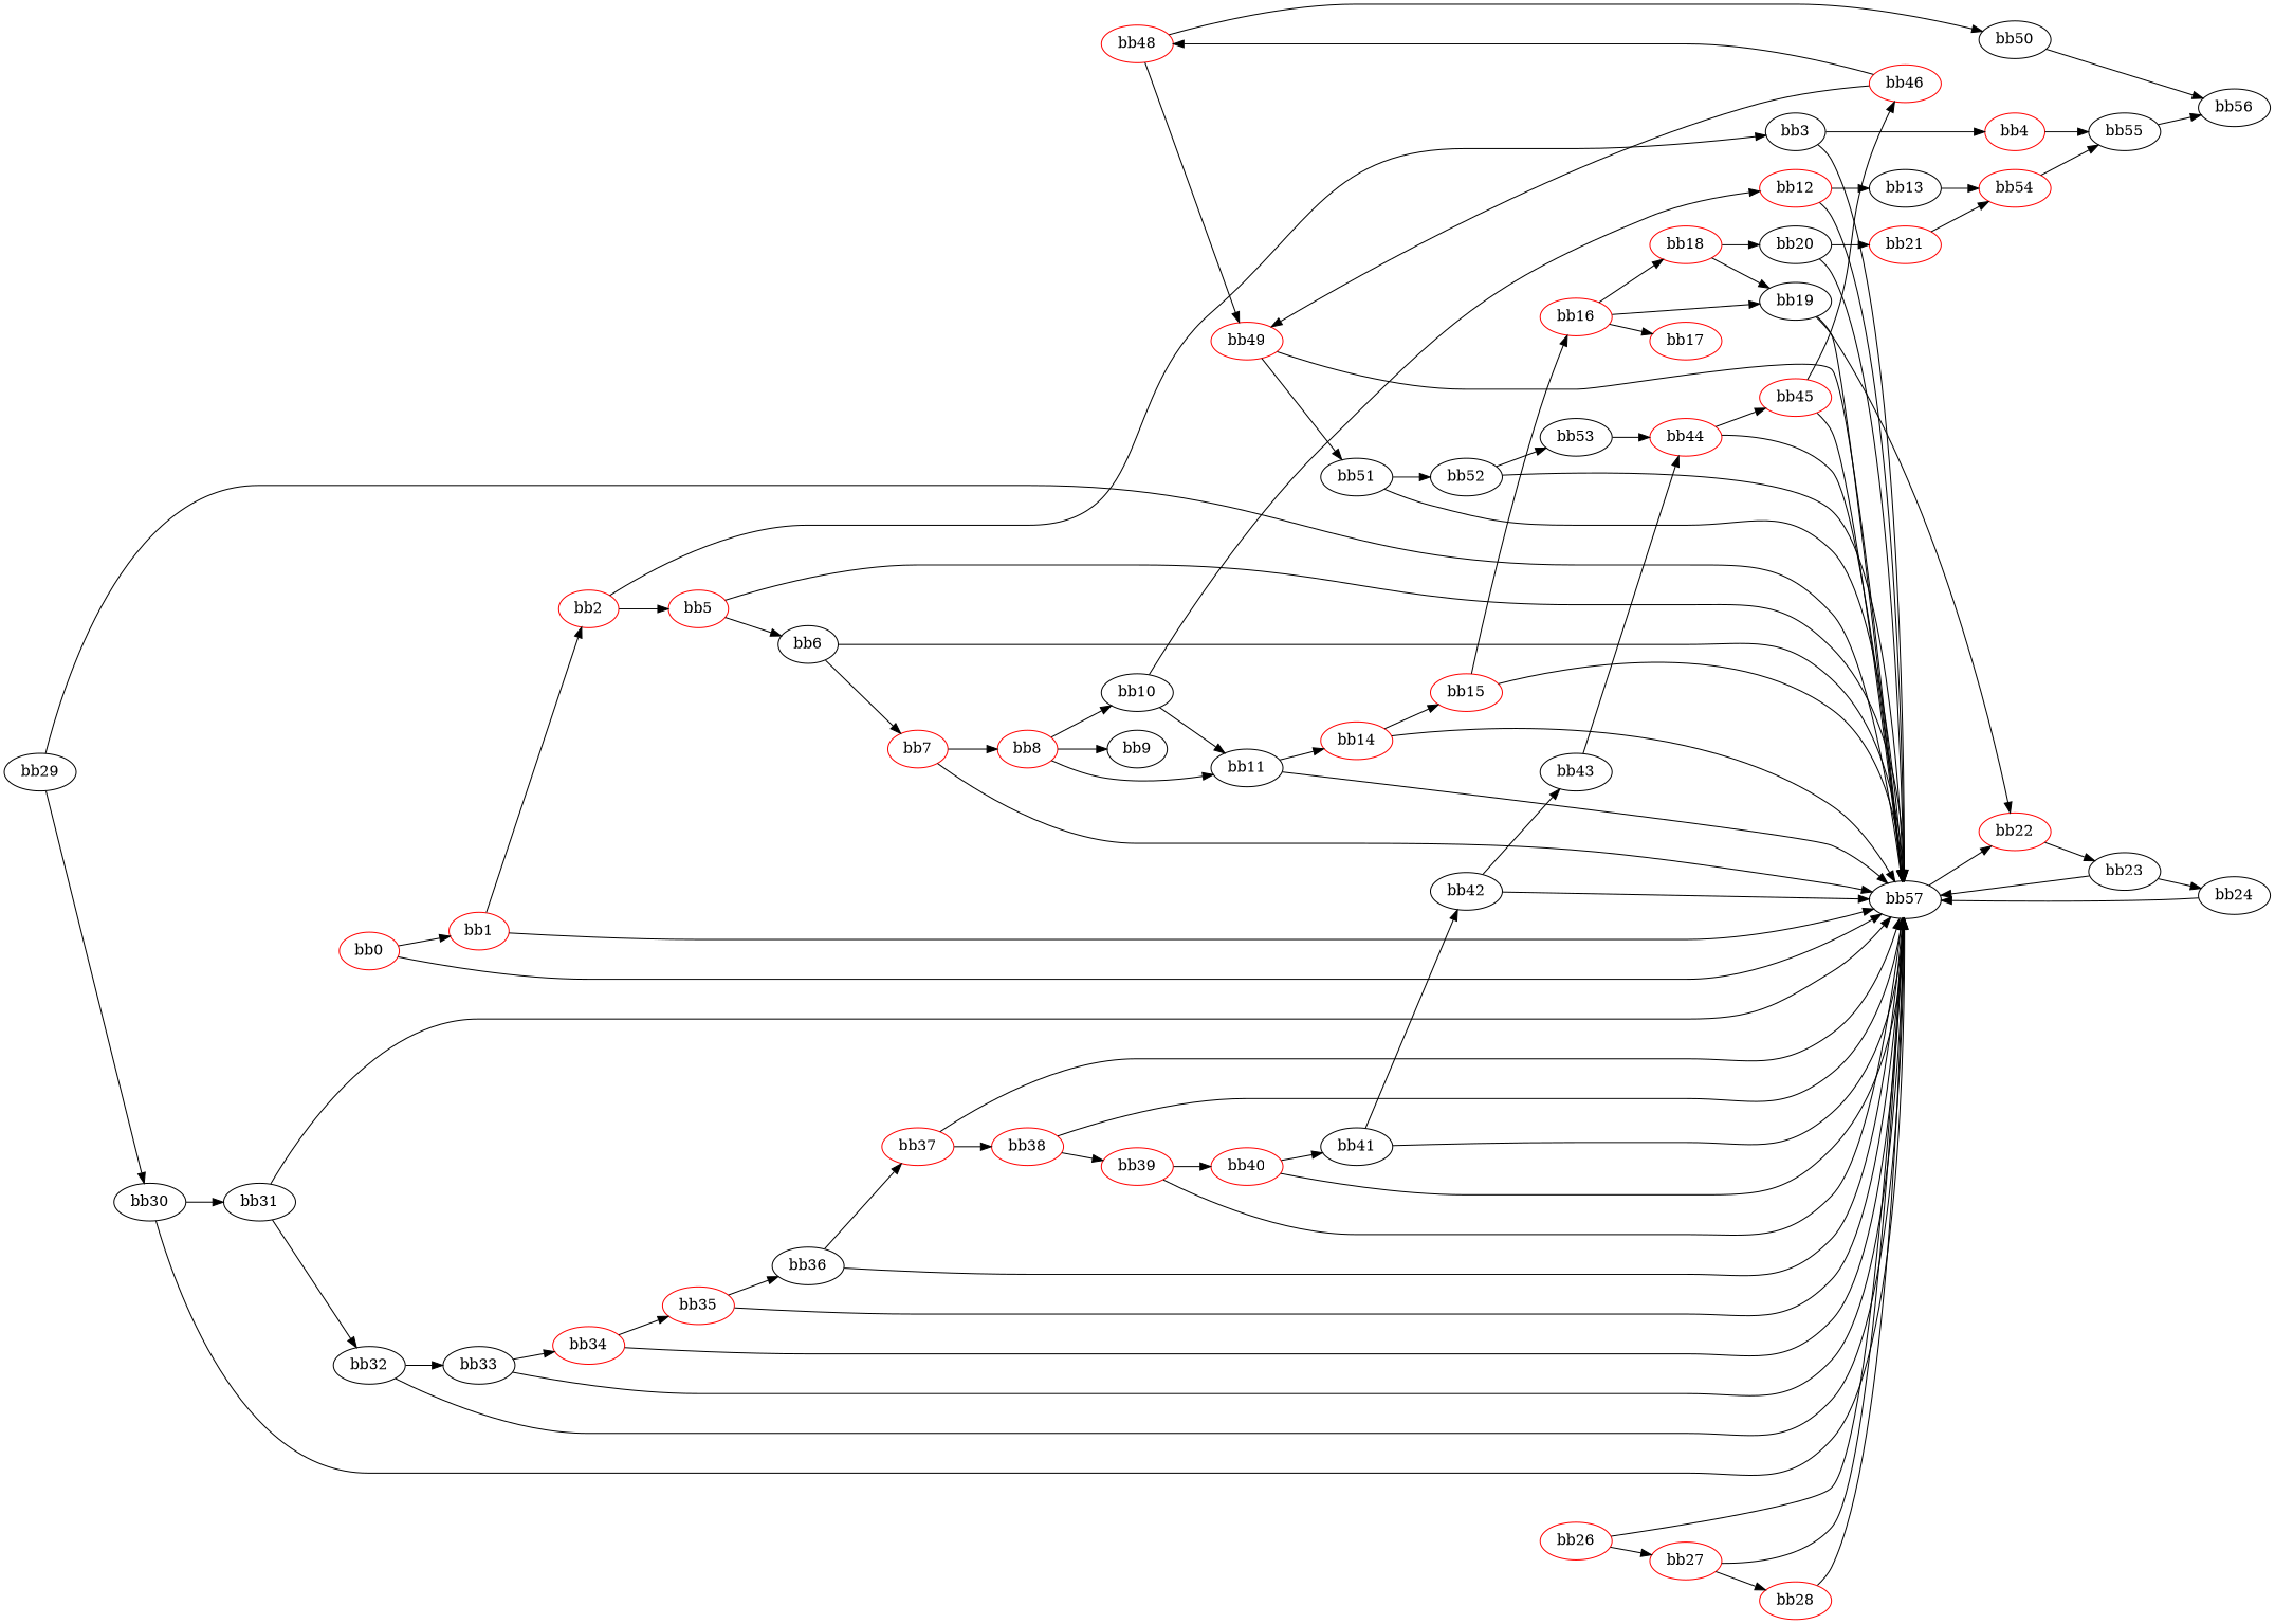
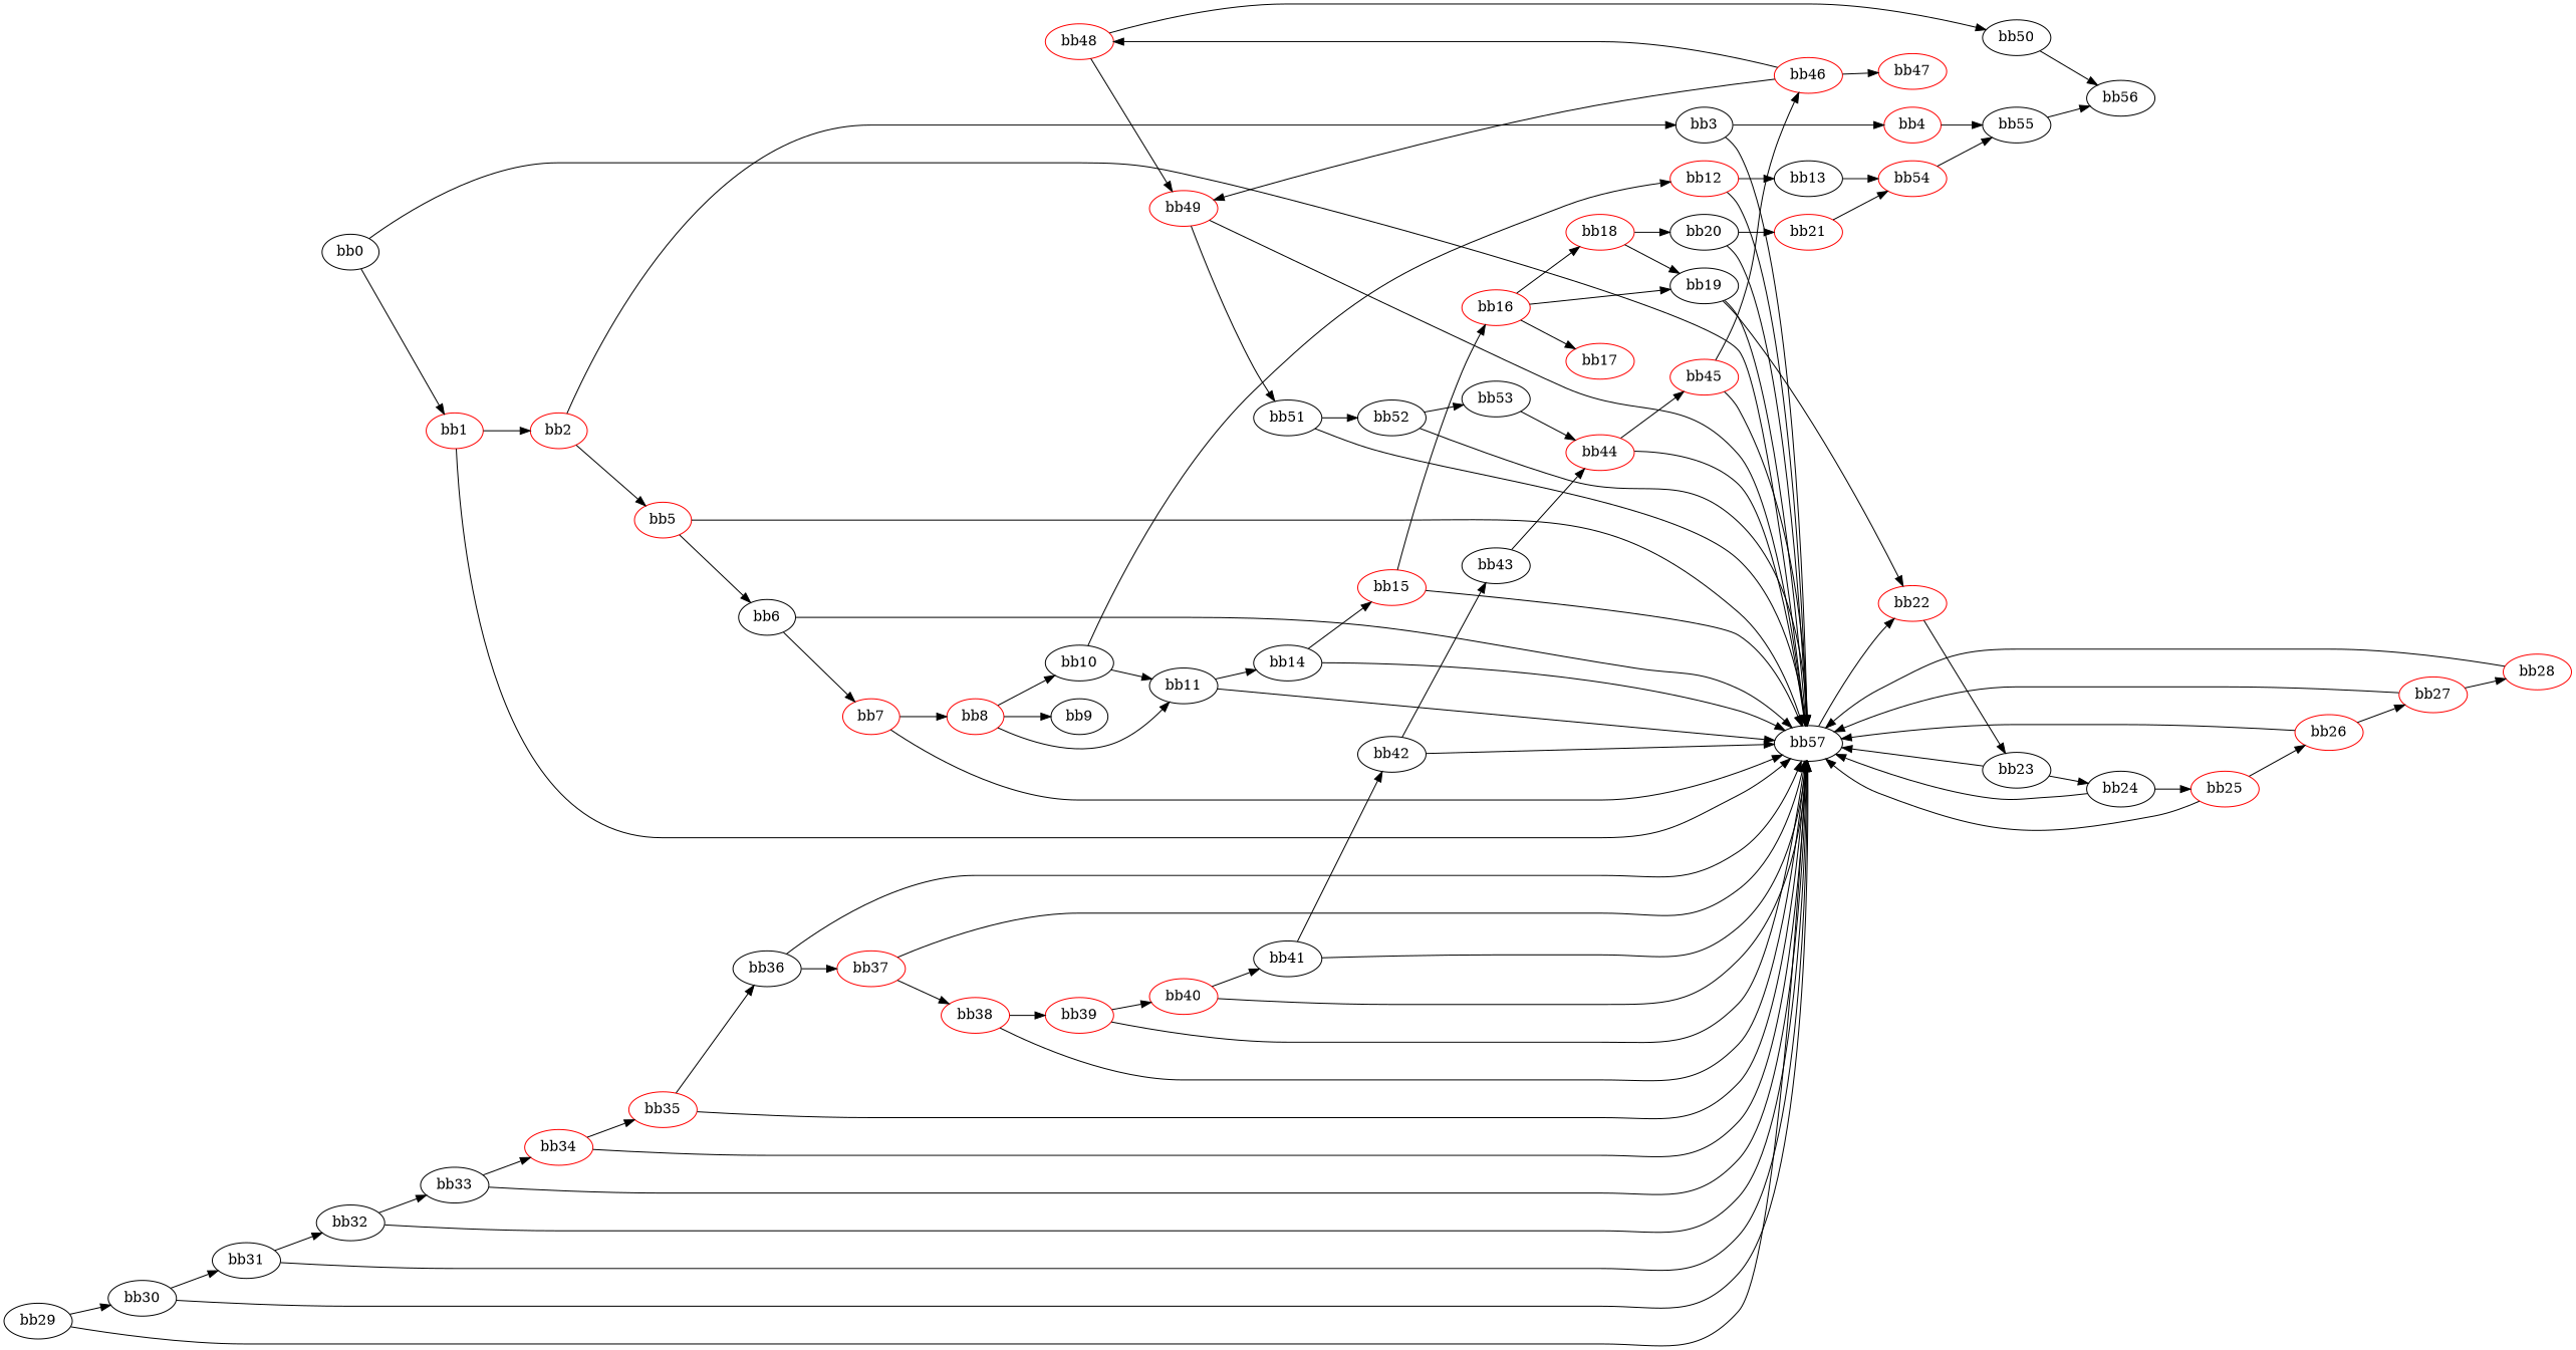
  digraph {
    rankdir=LR
    node [color=red]
-   n1 [label="bb0\l"]
+   n1 [color=black label="bb0\l"]
    n2 [label="bb1\l"]
    n3 [color=black label="bb57\l"]
    n4 [label="bb2\l"]
    n5 [label="bb22\l"]
    n6 [color=black label="bb3\l"]
    n7 [label="bb5\l"]
    n8 [label="bb4\l"]
    n9 [color=black label="bb6\l"]
    n10 [color=black label="bb55\l"]
    n11 [color=black label="bb56\l"]
    n12 [label="bb7\l"]
    n13 [label="bb8\l"]
    n14 [color=black label="bb9\l"]
    n15 [color=black label="bb10\l"]
    n16 [color=black label="bb11\l"]
    n17 [label="bb12\l"]
-   n18 [label="bb14\l"]
+   n18 [color=black label="bb14\l"]
    n19 [color=black label="bb13\l"]
    n20 [label="bb15\l"]
    n21 [label="bb54\l"]
    n22 [label="bb16\l"]
    n23 [label="bb17\l"]
    n24 [label="bb18\l"]
    n25 [color=black label="bb19\l"]
    n26 [color=black label="bb20\l"]
    n27 [label="bb21\l"]
    n28 [color=black label="bb23\l"]
    n29 [color=black label="bb24\l"]
+   n30 [label="bb25\l"]
    n31 [label="bb26\l"]
    n32 [label="bb27\l"]
    n33 [label="bb28\l"]
    n34 [color=black label="bb29\l"]
    n35 [color=black label="bb30\l"]
    n36 [color=black label="bb31\l"]
    n37 [color=black label="bb32\l"]
    n38 [color=black label="bb33\l"]
    n39 [label="bb34\l"]
    n40 [label="bb35\l"]
    n41 [color=black label="bb36\l"]
    n42 [label="bb37\l"]
    n43 [label="bb38\l"]
    n44 [label="bb39\l"]
    n45 [label="bb40\l"]
    n46 [color=black label="bb41\l"]
    n47 [color=black label="bb42\l"]
    n48 [color=black label="bb43\l"]
    n49 [label="bb44\l"]
    n50 [label="bb45\l"]
    n51 [label="bb46\l"]
+   n52 [label="bb47\l"]
    n53 [label="bb48\l"]
    n54 [label="bb49\l"]
    n55 [color=black label="bb50\l"]
    n56 [color=black label="bb51\l"]
    n57 [color=black label="bb52\l"]
    n58 [color=black label="bb53\l"]
    n1 -> n2
    n1 -> n3
    n2 -> n3
    n2 -> n4
    n3 -> n5
    n4 -> n6
    n4 -> n7
    n5 -> n28
    n6 -> n3
    n6 -> n8
    n7 -> n3
    n7 -> n9
    n8 -> n10
    n9 -> n3
    n9 -> n12
    n10 -> n11
    n12 -> n3
    n12 -> n13
    n13 -> n14
    n13 -> n15
    n13 -> n16
    n15 -> n16
    n15 -> n17
    n16 -> n3
    n16 -> n18
    n17 -> n3
    n17 -> n19
    n18 -> n3
    n18 -> n20
    n19 -> n21
    n20 -> n3
    n20 -> n22
    n21 -> n10
    n22 -> n23
    n22 -> n24
    n22 -> n25
    n24 -> n25
    n24 -> n26
    n25 -> n3
    n25 -> n5
    n26 -> n3
    n26 -> n27
    n27 -> n21
    n28 -> n3
    n28 -> n29
    n29 -> n3
+   n29 -> n30
+   n30 -> n3
+   n30 -> n31
    n31 -> n3
    n31 -> n32
    n32 -> n3
    n32 -> n33
    n33 -> n3
    n34 -> n3
    n34 -> n35
    n35 -> n3
    n35 -> n36
    n36 -> n3
    n36 -> n37
    n37 -> n3
    n37 -> n38
    n38 -> n3
    n38 -> n39
    n39 -> n3
    n39 -> n40
    n40 -> n3
    n40 -> n41
    n41 -> n3
    n41 -> n42
    n42 -> n3
    n42 -> n43
    n43 -> n3
    n43 -> n44
    n44 -> n3
    n44 -> n45
    n45 -> n3
    n45 -> n46
    n46 -> n3
    n46 -> n47
    n47 -> n3
    n47 -> n48
    n48 -> n49
    n49 -> n3
    n49 -> n50
    n50 -> n3
    n50 -> n51
+   n51 -> n52
    n51 -> n53
    n51 -> n54
    n53 -> n54
    n53 -> n55
    n54 -> n3
    n54 -> n56
    n55 -> n11
    n56 -> n3
    n56 -> n57
    n57 -> n3
    n57 -> n58
    n58 -> n49
  }
